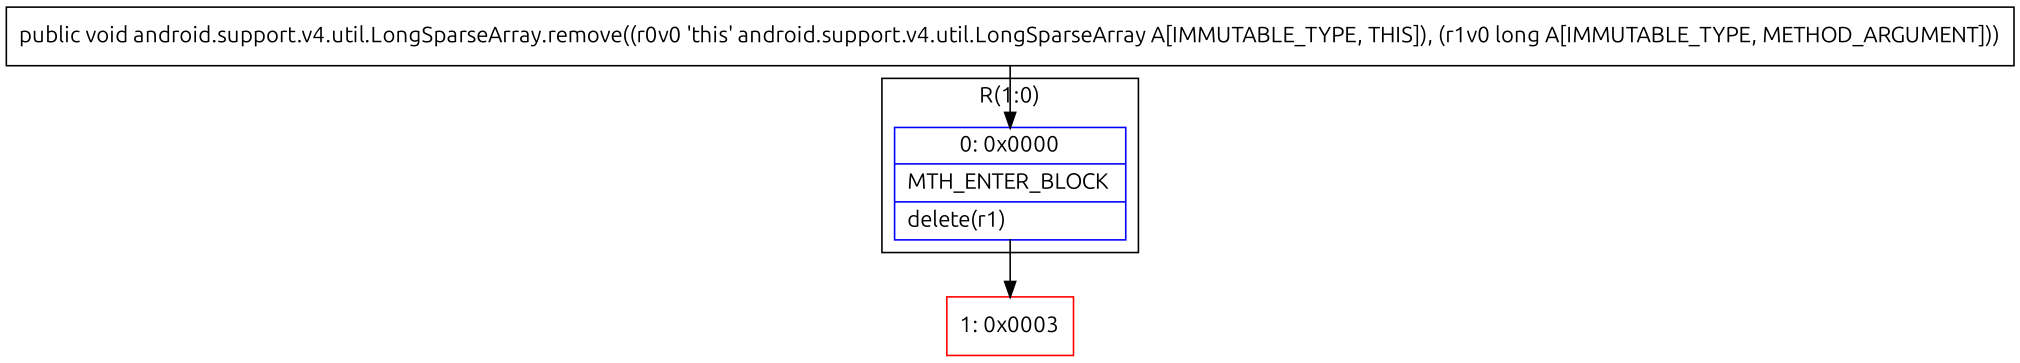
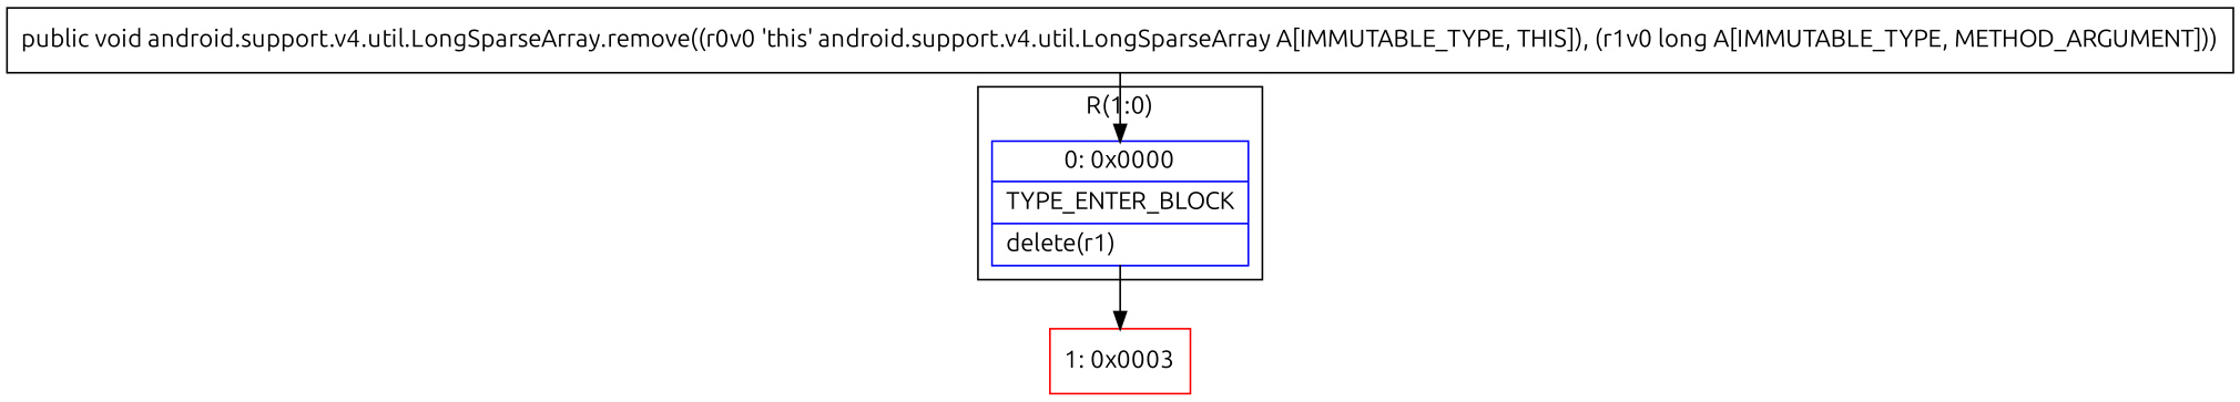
  digraph {
    fontname=Ubuntu
    node [shape=record fontname=Ubuntu]
    edge [fontname=Ubuntu]
-   n1 [color=blue label="{0\:\ 0x0000|MTH_ENTER_BLOCK\l|delete(r1)\l}"]
+   n1 [color=blue label="{0\:\ 0x0000|TYPE_ENTER_BLOCK\l|delete(r1)\l}"]
    n2 [color=red label="{1\:\ 0x0003}"]
    n3 [label="{public void android.support.v4.util.LongSparseArray.remove((r0v0 'this' android.support.v4.util.LongSparseArray A[IMMUTABLE_TYPE, THIS]), (r1v0 long A[IMMUTABLE_TYPE, METHOD_ARGUMENT])) }"]
    subgraph cluster_1 {
      label="R(1:0)"
      n1
    }
    n1 -> n2
    n3 -> n1
  }
